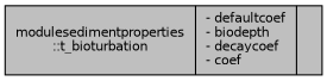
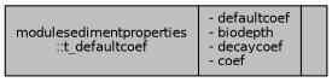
  digraph {
    rankdir=LR
-   n1 [color=black fillcolor=grey75 fontcolor=black fontname=Helvetica fontsize=10 height=0.2 label="{modulesedimentproperties\l::t_bioturbation\n|- defaultcoef\l- biodepth\l- decaycoef\l- coef\l|}" shape=record style=filled width=0.4]
+   n1 [color=black fillcolor=grey75 fontcolor=black fontname=Helvetica fontsize=10 height=0.2 label="{modulesedimentproperties\l::t_defaultcoef\n|- defaultcoef\l- biodepth\l- decaycoef\l- coef\l|}" shape=record style=filled width=0.4]
  }
